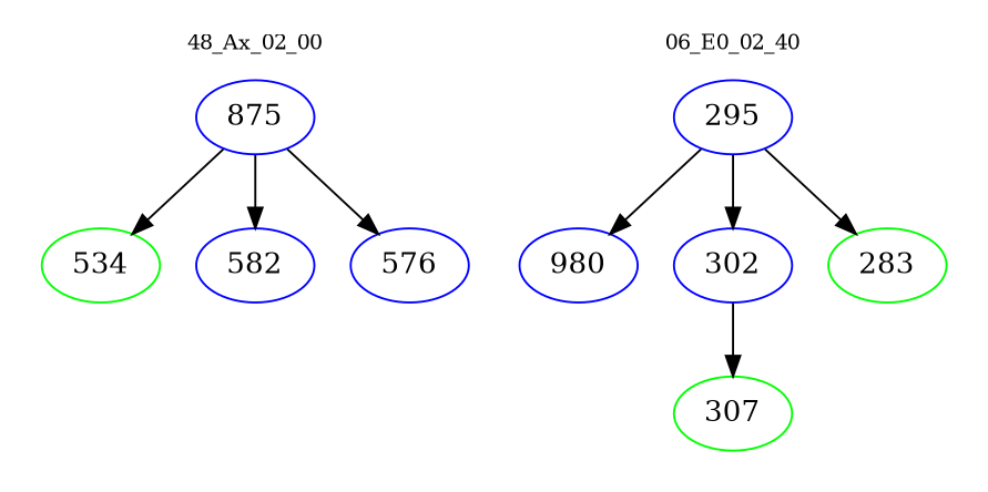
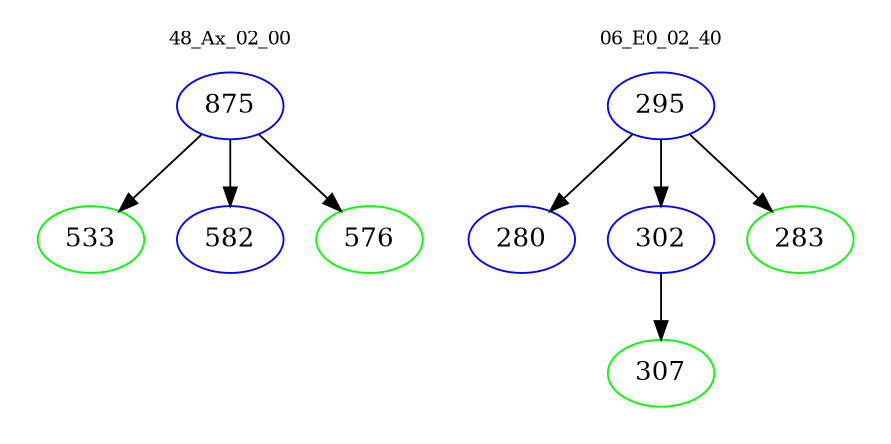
  digraph {
    node [color=blue]
    edge [color=black]
    n1 [label=875]
-   n2 [color=green label=534]
+   n2 [color=green label=533]
    n3 [label=582]
-   n4 [label=576]
+   n4 [color=green label=576]
    n5 [label=295]
-   n6 [label=980]
+   n6 [label=280]
    n7 [label=302]
    n8 [color=green label=283]
    n9 [color=green label=307]
    subgraph cluster_1 {
      color=white
      fontsize=10
      label="48_Ax_02_00"
      n1
      n2
      n3
      n4
    }
    subgraph cluster_2 {
      color=white
      fontsize=10
      label="06_E0_02_40"
      n5
      n6
      n7
      n8
      n9
    }
    n1 -> n2
    n1 -> n3
    n1 -> n4
    n5 -> n6
    n5 -> n7
    n5 -> n8
    n7 -> n9
  }
